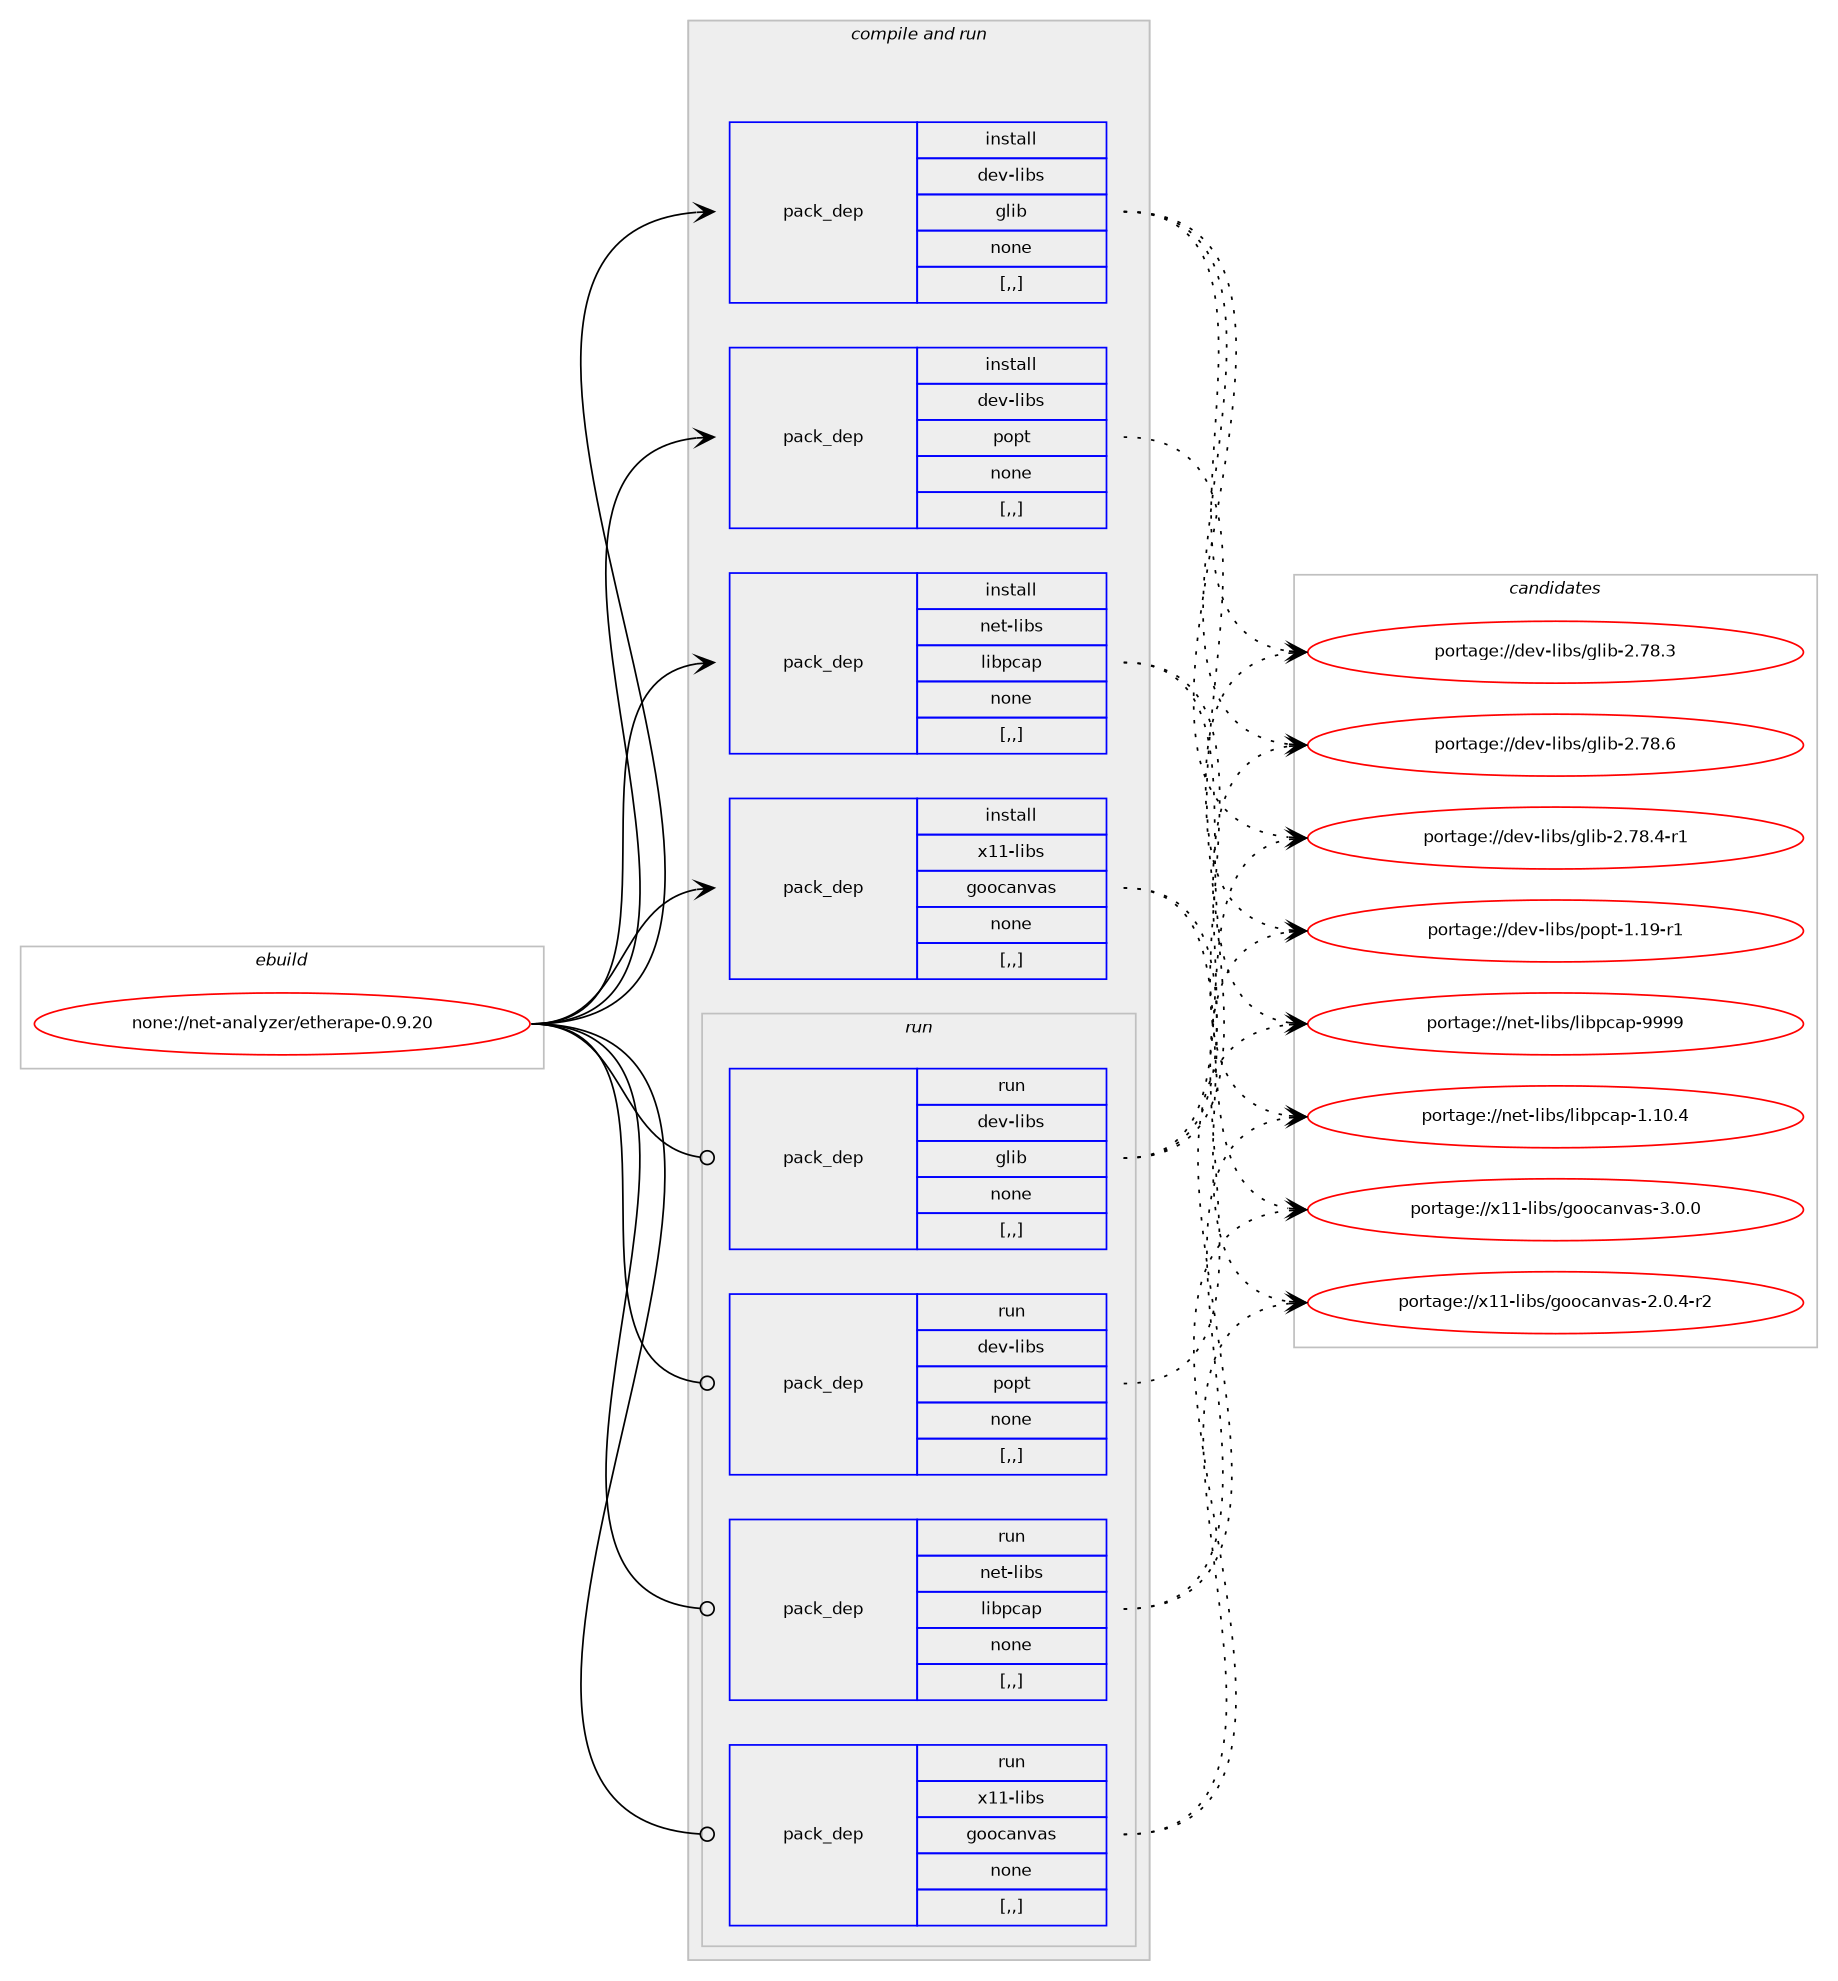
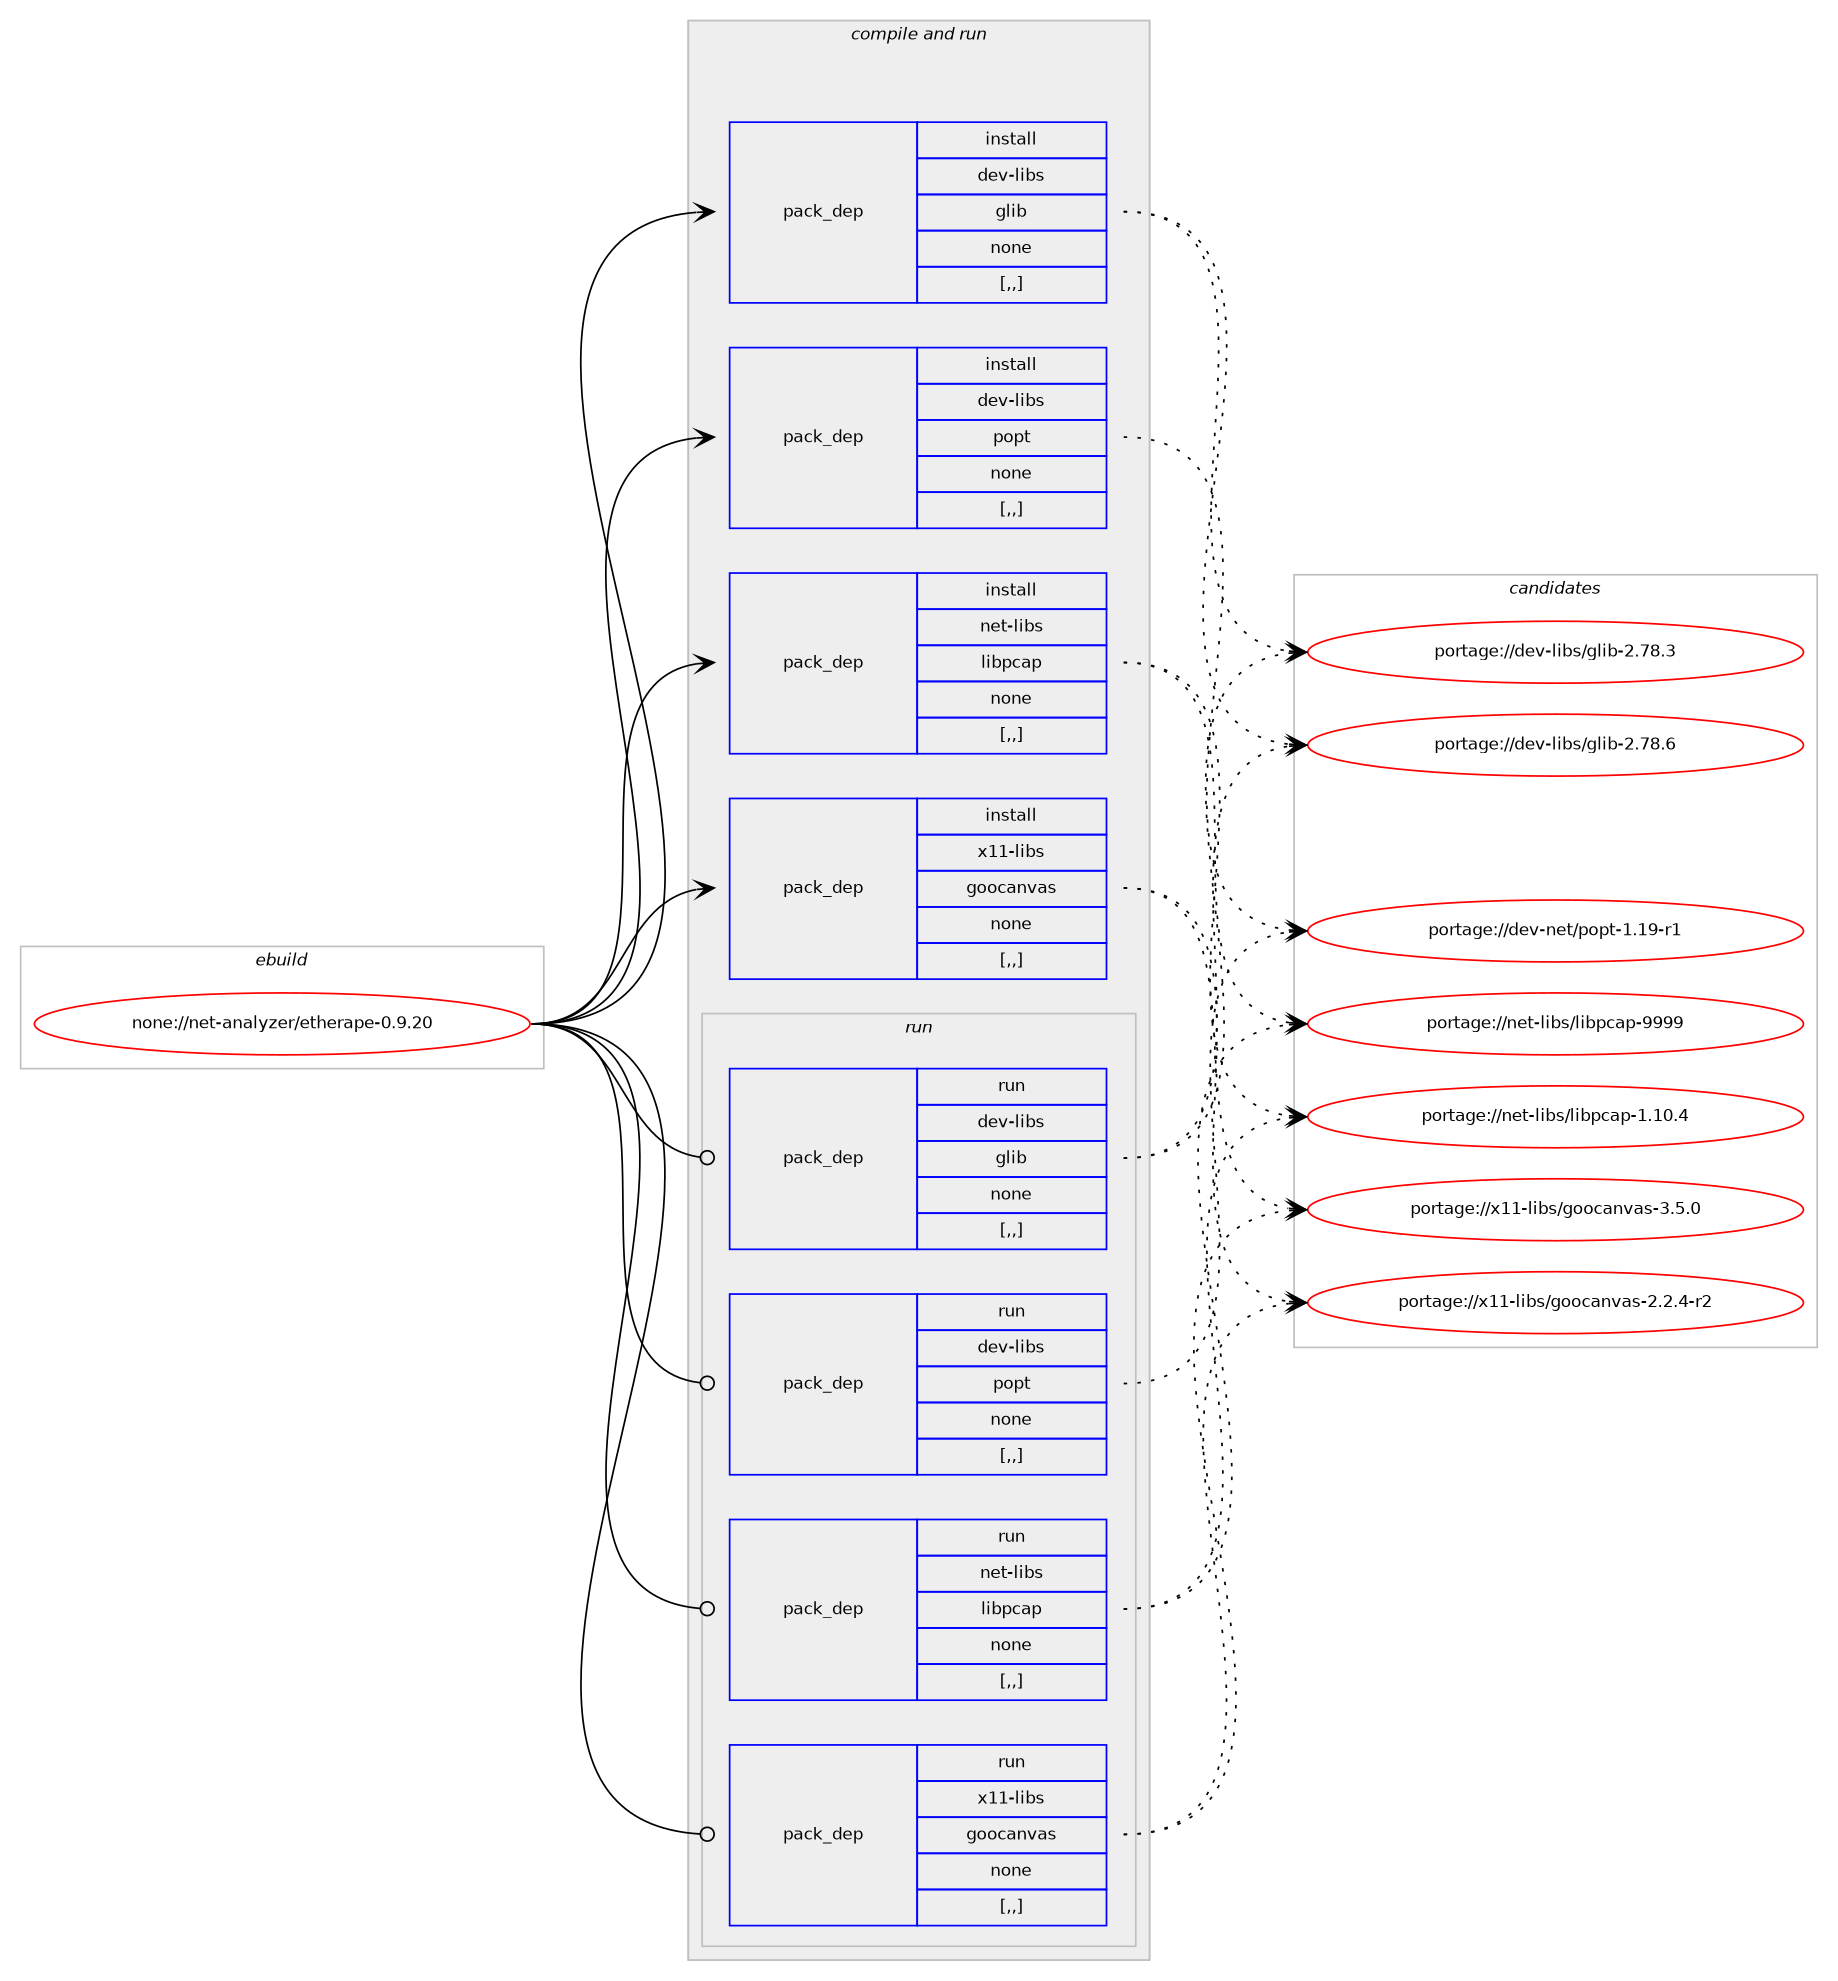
  digraph {
    compound=true
    concentrate=true
    fontname=Helvetica
    fontsize=10
    newrank=true
    rankdir=LR
    ranksep=1.5
    node [color=red fontname=Helvetica fontsize=10]
    edge [arrowhead=vee headport=w style=dotted tailport=e weight=100]
    n1 [label="none://net-analyzer/etherape-0.9.20" width=4]
    n2 [color=blue label=<<TABLE BORDER="0" CELLBORDER="1" CELLSPACING="0" CELLPADDING="4" WIDTH="220"><TR><TD ROWSPAN="6" CELLPADDING="30">pack_dep</TD></TR><TR><TD WIDTH="110">install</TD></TR><TR><TD>dev-libs</TD></TR><TR><TD>glib</TD></TR><TR><TD>none</TD></TR><TR><TD>[,,]</TD></TR></TABLE>> shape=none]
    n3 [color=blue label=<<TABLE BORDER="0" CELLBORDER="1" CELLSPACING="0" CELLPADDING="4" WIDTH="220"><TR><TD ROWSPAN="6" CELLPADDING="30">pack_dep</TD></TR><TR><TD WIDTH="110">install</TD></TR><TR><TD>dev-libs</TD></TR><TR><TD>popt</TD></TR><TR><TD>none</TD></TR><TR><TD>[,,]</TD></TR></TABLE>> shape=none]
    n4 [color=blue label=<<TABLE BORDER="0" CELLBORDER="1" CELLSPACING="0" CELLPADDING="4" WIDTH="220"><TR><TD ROWSPAN="6" CELLPADDING="30">pack_dep</TD></TR><TR><TD WIDTH="110">install</TD></TR><TR><TD>net-libs</TD></TR><TR><TD>libpcap</TD></TR><TR><TD>none</TD></TR><TR><TD>[,,]</TD></TR></TABLE>> shape=none]
    n5 [color=blue label=<<TABLE BORDER="0" CELLBORDER="1" CELLSPACING="0" CELLPADDING="4" WIDTH="220"><TR><TD ROWSPAN="6" CELLPADDING="30">pack_dep</TD></TR><TR><TD WIDTH="110">install</TD></TR><TR><TD>x11-libs</TD></TR><TR><TD>goocanvas</TD></TR><TR><TD>none</TD></TR><TR><TD>[,,]</TD></TR></TABLE>> shape=none]
    n6 [color=blue label=<<TABLE BORDER="0" CELLBORDER="1" CELLSPACING="0" CELLPADDING="4" WIDTH="220"><TR><TD ROWSPAN="6" CELLPADDING="30">pack_dep</TD></TR><TR><TD WIDTH="110">run</TD></TR><TR><TD>dev-libs</TD></TR><TR><TD>glib</TD></TR><TR><TD>none</TD></TR><TR><TD>[,,]</TD></TR></TABLE>> shape=none]
    n7 [color=blue label=<<TABLE BORDER="0" CELLBORDER="1" CELLSPACING="0" CELLPADDING="4" WIDTH="220"><TR><TD ROWSPAN="6" CELLPADDING="30">pack_dep</TD></TR><TR><TD WIDTH="110">run</TD></TR><TR><TD>dev-libs</TD></TR><TR><TD>popt</TD></TR><TR><TD>none</TD></TR><TR><TD>[,,]</TD></TR></TABLE>> shape=none]
    n8 [color=blue label=<<TABLE BORDER="0" CELLBORDER="1" CELLSPACING="0" CELLPADDING="4" WIDTH="220"><TR><TD ROWSPAN="6" CELLPADDING="30">pack_dep</TD></TR><TR><TD WIDTH="110">run</TD></TR><TR><TD>net-libs</TD></TR><TR><TD>libpcap</TD></TR><TR><TD>none</TD></TR><TR><TD>[,,]</TD></TR></TABLE>> shape=none]
    n9 [color=blue label=<<TABLE BORDER="0" CELLBORDER="1" CELLSPACING="0" CELLPADDING="4" WIDTH="220"><TR><TD ROWSPAN="6" CELLPADDING="30">pack_dep</TD></TR><TR><TD WIDTH="110">run</TD></TR><TR><TD>x11-libs</TD></TR><TR><TD>goocanvas</TD></TR><TR><TD>none</TD></TR><TR><TD>[,,]</TD></TR></TABLE>> shape=none]
    n10 [label="portage://dev-libs/glib-2.78.6" width=4]
-   n11 [label="portage://dev-libs/glib-2.78.4-r1" width=4]
    n12 [label="portage://dev-libs/glib-2.78.3" width=4]
-   n13 [label="portage://dev-libs/popt-1.19-r1" width=4]
+   n13 [label="portage://dev-net/popt-1.19-r1" width=4]
    n14 [label="portage://net-libs/libpcap-9999" width=4]
    n15 [label="portage://net-libs/libpcap-1.10.4" width=4]
-   n16 [label="portage://x11-libs/goocanvas-3.0.0" width=4]
-   n17 [label="portage://x11-libs/goocanvas-2.0.4-r2" width=4]
+   n16 [label="portage://x11-libs/goocanvas-3.5.0" width=4]
+   n17 [label="portage://x11-libs/goocanvas-2.2.4-r2" width=4]
    subgraph cluster_1 {
      color=gray
      label=<<i>ebuild</i>>
      n1
    }
    subgraph cluster_2 {
      color=gray
      label=<<i>dependencies</i>>
      subgraph cluster_3 {
        color=gray
        fillcolor="#eeeeee"
        label=<<i>compile</i>>
        style=filled
        subgraph sub_4 {
          color=gray
          fillcolor="#eeeeee"
          label=<<i>compile</i>>
          style=filled
          n2
        }
        subgraph sub_5 {
          color=gray
          fillcolor="#eeeeee"
          label=<<i>compile</i>>
          style=filled
          n3
        }
        subgraph sub_6 {
          color=gray
          fillcolor="#eeeeee"
          label=<<i>compile</i>>
          style=filled
          n4
        }
        subgraph sub_7 {
          color=gray
          fillcolor="#eeeeee"
          label=<<i>compile</i>>
          style=filled
          n5
        }
      }
      subgraph cluster_8 {
        color=gray
        fillcolor="#eeeeee"
        label=<<i>compile and run</i>>
        style=filled
      }
      subgraph cluster_9 {
        color=gray
        fillcolor="#eeeeee"
        label=<<i>run</i>>
        style=filled
        subgraph sub_10 {
          color=gray
          fillcolor="#eeeeee"
          label=<<i>run</i>>
          style=filled
          n6
        }
        subgraph sub_11 {
          color=gray
          fillcolor="#eeeeee"
          label=<<i>run</i>>
          style=filled
          n7
        }
        subgraph sub_12 {
          color=gray
          fillcolor="#eeeeee"
          label=<<i>run</i>>
          style=filled
          n8
        }
        subgraph sub_13 {
          color=gray
          fillcolor="#eeeeee"
          label=<<i>run</i>>
          style=filled
          n9
        }
      }
    }
    subgraph cluster_14 {
      color=gray
      label=<<i>candidates</i>>
      rank=same
      subgraph sub_15 {
        color=black
        label=<<i>candidates</i>>
        nodesep=1
        rank=same
        n10
-       n11
        n12
      }
      subgraph sub_16 {
        color=black
        label=<<i>candidates</i>>
        nodesep=1
        rank=same
        n13
      }
      subgraph sub_17 {
        color=black
        label=<<i>candidates</i>>
        nodesep=1
        rank=same
        n14
        n15
      }
      subgraph sub_18 {
        color=black
        label=<<i>candidates</i>>
        nodesep=1
        rank=same
        n16
        n17
      }
      subgraph sub_19 {
        color=black
        label=<<i>candidates</i>>
        nodesep=1
        rank=same
        n10
-       n11
        n12
      }
      subgraph sub_20 {
        color=black
        label=<<i>candidates</i>>
        nodesep=1
        rank=same
        n13
      }
      subgraph sub_21 {
        color=black
        label=<<i>candidates</i>>
        nodesep=1
        rank=same
        n14
        n15
      }
      subgraph sub_22 {
        color=black
        label=<<i>candidates</i>>
        nodesep=1
        rank=same
        n16
        n17
      }
    }
    n1 -> n2 [style=solid weight=20]
    n1 -> n3 [style=solid weight=20]
    n1 -> n4 [style=solid weight=20]
    n1 -> n5 [style=solid weight=20]
    n1 -> n6 [arrowhead=odot style=solid weight=20]
    n1 -> n7 [arrowhead=odot style=solid weight=20]
    n1 -> n8 [arrowhead=odot style=solid weight=20]
    n1 -> n9 [arrowhead=odot style=solid weight=20]
    n2 -> n10
-   n2 -> n11
    n2 -> n12
    n3 -> n13
    n4 -> n14
    n4 -> n15
    n5 -> n16
    n5 -> n17
    n6 -> n10
-   n6 -> n11
    n6 -> n12
    n7 -> n13
    n8 -> n14
    n8 -> n15
    n9 -> n16
    n9 -> n17
  }
